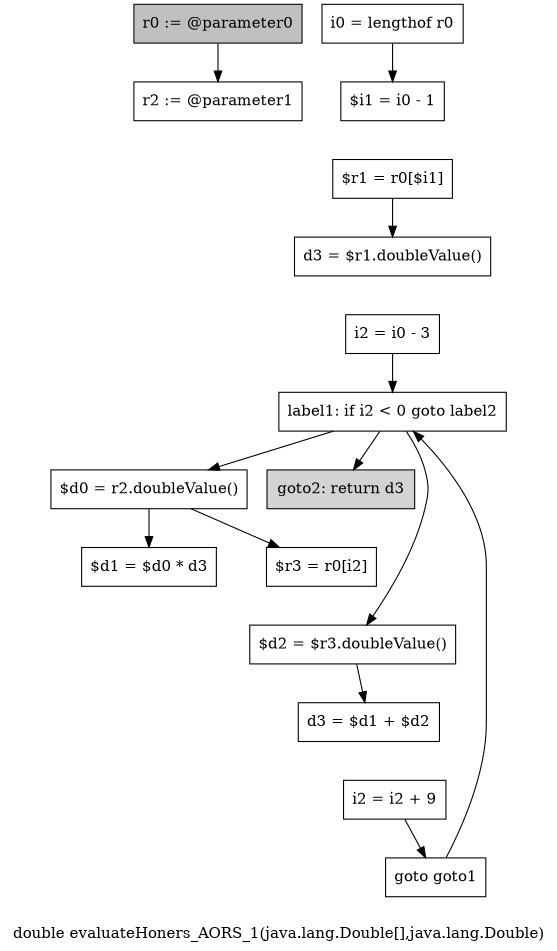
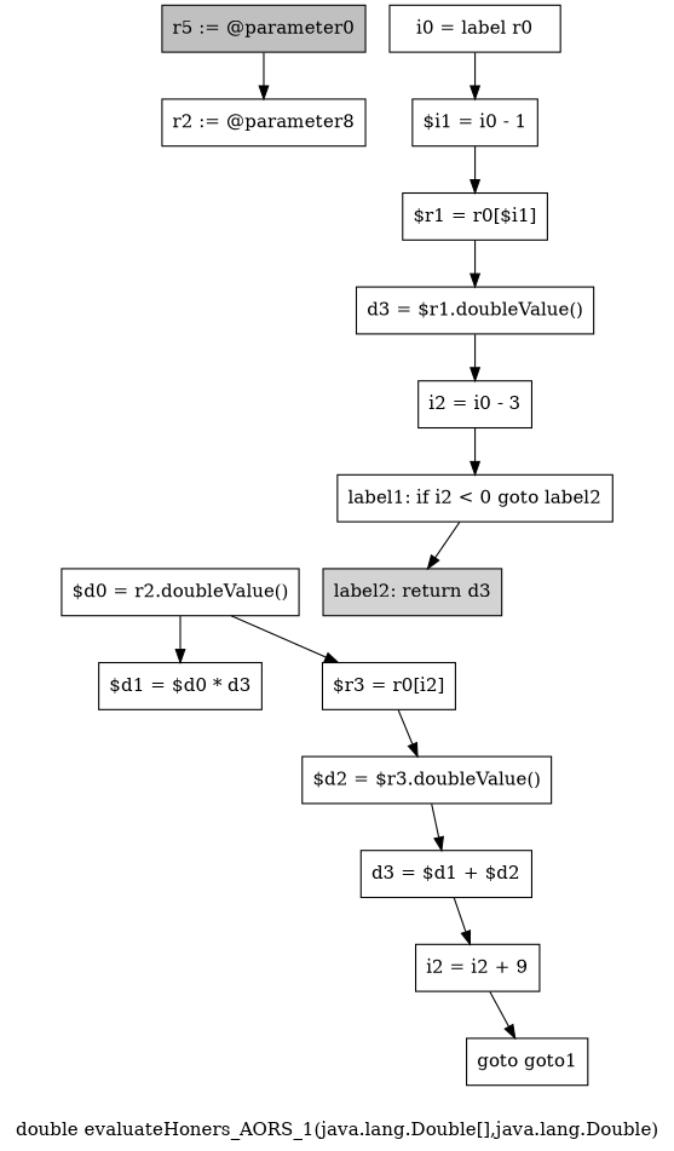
  digraph {
    label="double evaluateHoners_AORS_1(java.lang.Double[],java.lang.Double)"
    node [shape=box]
-   n1 [fillcolor=gray label="r0 := @parameter0" style=filled]
-   n2 [label="r2 := @parameter1"]
-   n3 [label="i0 = lengthof r0"]
+   n1 [fillcolor=gray label="r5 := @parameter0" style=filled]
+   n2 [label="r2 := @parameter8"]
+   n3 [label="i0 = label r0"]
    n4 [label="$i1 = i0 - 1"]
    n5 [label="$r1 = r0[$i1]"]
    n6 [label="d3 = $r1.doubleValue()"]
    n7 [label="i2 = i0 - 3"]
    n8 [label="label1: if i2 < 0 goto label2"]
    n9 [label="$d0 = r2.doubleValue()"]
-   n10 [fillcolor=lightgray label="goto2: return d3" style=filled]
+   n10 [fillcolor=lightgray label="label2: return d3" style=filled]
    n11 [label="$d1 = $d0 * d3"]
    n12 [label="$r3 = r0[i2]"]
    n13 [label="$d2 = $r3.doubleValue()"]
    n14 [label="d3 = $d1 + $d2"]
    n15 [label="i2 = i2 + 9"]
    n16 [label="goto goto1"]
    n1 -> n2
    n3 -> n4
+   n4 -> n5
    n5 -> n6
+   n6 -> n7
    n7 -> n8
-   n8 -> n9
    n8 -> n10
    n9 -> n11
    n9 -> n12
-   n8 -> n13
+   n12 -> n13
    n13 -> n14
+   n14 -> n15
    n15 -> n16
-   n16 -> n8
  }
